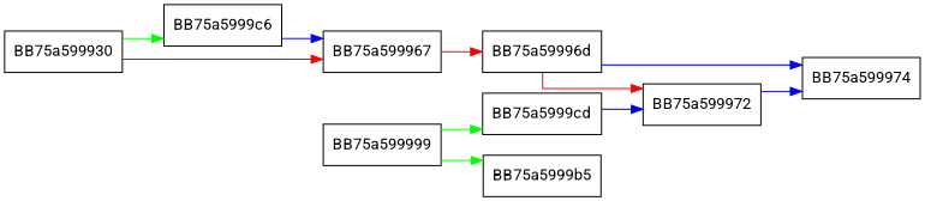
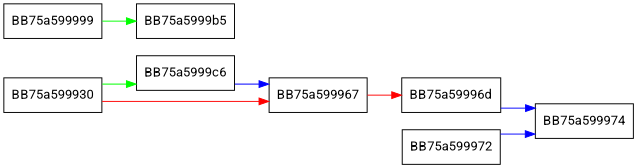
  digraph {
    fontname=Roboto
    rankdir=LR
    splines=ortho
    node [fontname=Roboto shape=box]
    edge [color=blue fontname=Roboto]
    BB75a599930
    BB75a5999c6
    BB75a599967
    BB75a59996d
    BB75a599999
-   BB75a5999cd
    BB75a5999b5
    BB75a599972
    BB75a599974
    BB75a599930 -> BB75a5999c6 [color=green]
    BB75a599930 -> BB75a599967 [color=red]
    BB75a5999c6 -> BB75a599967
    BB75a599967 -> BB75a59996d [color=red]
-   BB75a59996d -> BB75a599972 [color=red]
    BB75a59996d -> BB75a599974
-   BB75a599999 -> BB75a5999cd [color=green]
    BB75a599999 -> BB75a5999b5 [color=green]
-   BB75a5999cd -> BB75a599972
    BB75a599972 -> BB75a599974
  }
